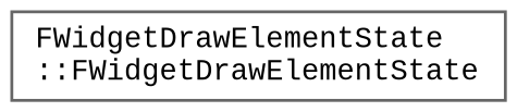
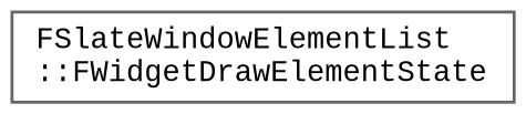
  digraph {
    rankdir=LR
    fontname="Liberation Mono"
-   n1 [color=grey40 fillcolor=white fontname="Liberation Mono" fontsize=10 height=0.2 label="FWidgetDrawElementState\l::FWidgetDrawElementState" shape=box style=filled width=0.4]
+   n1 [color=grey40 fillcolor=white fontname="Liberation Mono" fontsize=10 height=0.2 label="FSlateWindowElementList\l::FWidgetDrawElementState" shape=box style=filled width=0.4]
  }
